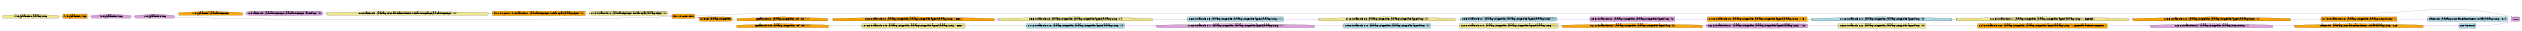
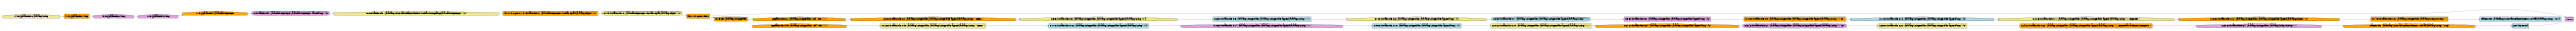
  digraph {
    rankdir=LR
    node [fillcolor=orange shape=house style=filled]
    edge [arrowhead=tee color=purple]
    "r4 := @parameter0: java.lang.String" [fillcolor=khaki]
    "l1 := @parameter1: long" [shape=box]
    "l2 := @parameter2: long" [fillcolor=plum]
    "l0 := @parameter3: long" [fillcolor=plum]
    "r1 := @parameter4: java.math.BigInteger"
    "r0 = staticinvoke <java.math.BigInteger: java.math.BigInteger valueOf(long)>(l0)" [fillcolor=plum shape=cylinder]
    "$z0 = staticinvoke <javaT.lang.StrictMath.ExactArithTests: boolean inLongRange(java.math.BigInteger)>(r1)" [fillcolor=khaki]
    "if $z0 != 0 goto $z1 = virtualinvoke r0.<java.math.BigInteger: boolean equals(java.lang.Object)>(r1)" [shape=box]
    "$z1 = virtualinvoke r0.<java.math.BigInteger: boolean equals(java.lang.Object)>(r1)" [fillcolor=khaki shape=cylinder]
    "if $z1 != 0 goto return" [shape=box]
    "$r16 = virtualinvoke $r15.<java.lang.StringBuilder: java.lang.StringBuilder append(java.lang.String)>(\"FAIL: \")" [fillcolor=khaki shape=box]
    "specialinvoke $r15.<java.lang.StringBuilder: void <init>()>()"
    "$r17 = virtualinvoke $r16.<java.lang.StringBuilder: java.lang.StringBuilder append(java.lang.String)>(r4)" [fillcolor=lightblue shape=box]
    "$r18 = virtualinvoke $r17.<java.lang.StringBuilder: java.lang.StringBuilder append(java.lang.String)>(\"(\")" [fillcolor=plum]
    "$r19 = virtualinvoke $r18.<java.lang.StringBuilder: java.lang.StringBuilder append(long)>(l1)" [fillcolor=lightblue shape=box]
    "$r20 = virtualinvoke $r19.<java.lang.StringBuilder: java.lang.StringBuilder append(java.lang.String)>(\", \")" [fillcolor=khaki shape=box]
    "$r21 = virtualinvoke $r20.<java.lang.StringBuilder: java.lang.StringBuilder append(long)>(l2)"
    "$r22 = virtualinvoke $r21.<java.lang.StringBuilder: java.lang.StringBuilder append(java.lang.String)>(\") = \")" [fillcolor=plum shape=cylinder]
    "$r23 = virtualinvoke $r22.<java.lang.StringBuilder: java.lang.StringBuilder append(long)>(l0)" [fillcolor=khaki shape=box]
    "$r24 = virtualinvoke $r23.<java.lang.StringBuilder: java.lang.StringBuilder append(java.lang.String)>(\"; expected an arithmetic exception: \")" [shape=box]
    "$r25 = virtualinvoke $r24.<java.lang.StringBuilder: java.lang.String toString()>()" [fillcolor=plum]
    "staticinvoke <javaT.lang.StrictMath.ExactArithTests: void fail(java.lang.String)>($r25)"
    "goto [?= return]" [fillcolor=lightblue shape=box]
    return [fillcolor=plum shape=cylinder]
    "$r2 = new java.lang.StringBuilder" [shape=cylinder]
    "specialinvoke $r2.<java.lang.StringBuilder: void <init>()>()"
    "$r3 = virtualinvoke $r2.<java.lang.StringBuilder: java.lang.StringBuilder append(java.lang.String)>(\"FAIL: \")"
    "$r5 = virtualinvoke $r3.<java.lang.StringBuilder: java.lang.StringBuilder append(java.lang.String)>(r4)" [fillcolor=khaki]
    "$r6 = virtualinvoke $r5.<java.lang.StringBuilder: java.lang.StringBuilder append(java.lang.String)>(\"(\")" [fillcolor=lightblue shape=box]
    "$r7 = virtualinvoke $r6.<java.lang.StringBuilder: java.lang.StringBuilder append(long)>(l1)" [fillcolor=khaki]
    "$r8 = virtualinvoke $r7.<java.lang.StringBuilder: java.lang.StringBuilder append(java.lang.String)>(\", \")" [fillcolor=lightblue shape=cylinder]
    "$r9 = virtualinvoke $r8.<java.lang.StringBuilder: java.lang.StringBuilder append(long)>(l2)" [fillcolor=plum shape=box]
    "$r10 = virtualinvoke $r9.<java.lang.StringBuilder: java.lang.StringBuilder append(java.lang.String)>(\") = \")" [shape=box]
    "$r11 = virtualinvoke $r10.<java.lang.StringBuilder: java.lang.StringBuilder append(long)>(l0)" [fillcolor=lightblue]
    "$r12 = virtualinvoke $r11.<java.lang.StringBuilder: java.lang.StringBuilder append(java.lang.String)>(\"; expected \")" [fillcolor=khaki]
    "$r13 = virtualinvoke $r12.<java.lang.StringBuilder: java.lang.StringBuilder append(java.lang.Object)>(r1)"
    "$r14 = virtualinvoke $r13.<java.lang.StringBuilder: java.lang.String toString()>()" [shape=box]
    "staticinvoke <javaT.lang.StrictMath.ExactArithTests: void fail(java.lang.String)>($r14)" [fillcolor=lightblue shape=box]
    "r4 := @parameter0: java.lang.String" -> "l1 := @parameter1: long" [arrowhead=dot color=gray40]
    "l1 := @parameter1: long" -> "l2 := @parameter2: long" [color=gray40]
    "l2 := @parameter2: long" -> "l0 := @parameter3: long" [color=gray40]
-   "l0 := @parameter3: long" -> "if $z1 != 0 goto return" [color=darkgreen]
+   "l0 := @parameter3: long" -> "r1 := @parameter4: java.math.BigInteger" [color=darkgreen]
    "r1 := @parameter4: java.math.BigInteger" -> "r0 = staticinvoke <java.math.BigInteger: java.math.BigInteger valueOf(long)>(l0)" [color=darkgreen]
    "r0 = staticinvoke <java.math.BigInteger: java.math.BigInteger valueOf(long)>(l0)" -> "$z0 = staticinvoke <javaT.lang.StrictMath.ExactArithTests: boolean inLongRange(java.math.BigInteger)>(r1)" [color=gray40]
    "$z0 = staticinvoke <javaT.lang.StrictMath.ExactArithTests: boolean inLongRange(java.math.BigInteger)>(r1)" -> "if $z0 != 0 goto $z1 = virtualinvoke r0.<java.math.BigInteger: boolean equals(java.lang.Object)>(r1)" [color=darkgreen]
    "if $z0 != 0 goto $z1 = virtualinvoke r0.<java.math.BigInteger: boolean equals(java.lang.Object)>(r1)" -> "$z1 = virtualinvoke r0.<java.math.BigInteger: boolean equals(java.lang.Object)>(r1)" [color=gray40]
    "$z1 = virtualinvoke r0.<java.math.BigInteger: boolean equals(java.lang.Object)>(r1)" -> "if $z1 != 0 goto return"
    "if $z1 != 0 goto return" -> return [arrowhead=dot color=gray40]
    "if $z1 != 0 goto return" -> "$r2 = new java.lang.StringBuilder" [arrowhead=dot]
    "$r16 = virtualinvoke $r15.<java.lang.StringBuilder: java.lang.StringBuilder append(java.lang.String)>(\"FAIL: \")" -> "$r17 = virtualinvoke $r16.<java.lang.StringBuilder: java.lang.StringBuilder append(java.lang.String)>(r4)" [arrowhead=dot color=darkgreen]
    "specialinvoke $r15.<java.lang.StringBuilder: void <init>()>()" -> "$r16 = virtualinvoke $r15.<java.lang.StringBuilder: java.lang.StringBuilder append(java.lang.String)>(\"FAIL: \")" [arrowhead=dot color=darkgreen]
    "$r17 = virtualinvoke $r16.<java.lang.StringBuilder: java.lang.StringBuilder append(java.lang.String)>(r4)" -> "$r18 = virtualinvoke $r17.<java.lang.StringBuilder: java.lang.StringBuilder append(java.lang.String)>(\"(\")" [arrowhead=dot]
    "$r18 = virtualinvoke $r17.<java.lang.StringBuilder: java.lang.StringBuilder append(java.lang.String)>(\"(\")" -> "$r19 = virtualinvoke $r18.<java.lang.StringBuilder: java.lang.StringBuilder append(long)>(l1)" [arrowhead=dot color=gray40]
    "$r19 = virtualinvoke $r18.<java.lang.StringBuilder: java.lang.StringBuilder append(long)>(l1)" -> "$r20 = virtualinvoke $r19.<java.lang.StringBuilder: java.lang.StringBuilder append(java.lang.String)>(\", \")" [color=gray40]
    "$r20 = virtualinvoke $r19.<java.lang.StringBuilder: java.lang.StringBuilder append(java.lang.String)>(\", \")" -> "$r21 = virtualinvoke $r20.<java.lang.StringBuilder: java.lang.StringBuilder append(long)>(l2)" [arrowhead=dot color=gray40]
    "$r21 = virtualinvoke $r20.<java.lang.StringBuilder: java.lang.StringBuilder append(long)>(l2)" -> "$r22 = virtualinvoke $r21.<java.lang.StringBuilder: java.lang.StringBuilder append(java.lang.String)>(\") = \")"
    "$r22 = virtualinvoke $r21.<java.lang.StringBuilder: java.lang.StringBuilder append(java.lang.String)>(\") = \")" -> "$r23 = virtualinvoke $r22.<java.lang.StringBuilder: java.lang.StringBuilder append(long)>(l0)" [arrowhead=dot color=gray40]
    "$r23 = virtualinvoke $r22.<java.lang.StringBuilder: java.lang.StringBuilder append(long)>(l0)" -> "$r24 = virtualinvoke $r23.<java.lang.StringBuilder: java.lang.StringBuilder append(java.lang.String)>(\"; expected an arithmetic exception: \")" [color=gray40]
    "$r24 = virtualinvoke $r23.<java.lang.StringBuilder: java.lang.StringBuilder append(java.lang.String)>(\"; expected an arithmetic exception: \")" -> "$r25 = virtualinvoke $r24.<java.lang.StringBuilder: java.lang.String toString()>()" [arrowhead=dot]
    "$r25 = virtualinvoke $r24.<java.lang.StringBuilder: java.lang.String toString()>()" -> "staticinvoke <javaT.lang.StrictMath.ExactArithTests: void fail(java.lang.String)>($r25)" [arrowhead=dot]
    "staticinvoke <javaT.lang.StrictMath.ExactArithTests: void fail(java.lang.String)>($r25)" -> "goto [?= return]" [arrowhead=dot]
    "goto [?= return]" -> return
    "$r2 = new java.lang.StringBuilder" -> "specialinvoke $r2.<java.lang.StringBuilder: void <init>()>()" [color=darkgreen]
    "specialinvoke $r2.<java.lang.StringBuilder: void <init>()>()" -> "$r3 = virtualinvoke $r2.<java.lang.StringBuilder: java.lang.StringBuilder append(java.lang.String)>(\"FAIL: \")" [color=gray40]
    "$r3 = virtualinvoke $r2.<java.lang.StringBuilder: java.lang.StringBuilder append(java.lang.String)>(\"FAIL: \")" -> "$r5 = virtualinvoke $r3.<java.lang.StringBuilder: java.lang.StringBuilder append(java.lang.String)>(r4)" [arrowhead=dot]
    "$r5 = virtualinvoke $r3.<java.lang.StringBuilder: java.lang.StringBuilder append(java.lang.String)>(r4)" -> "$r6 = virtualinvoke $r5.<java.lang.StringBuilder: java.lang.StringBuilder append(java.lang.String)>(\"(\")" [color=darkgreen]
    "$r6 = virtualinvoke $r5.<java.lang.StringBuilder: java.lang.StringBuilder append(java.lang.String)>(\"(\")" -> "$r7 = virtualinvoke $r6.<java.lang.StringBuilder: java.lang.StringBuilder append(long)>(l1)"
    "$r7 = virtualinvoke $r6.<java.lang.StringBuilder: java.lang.StringBuilder append(long)>(l1)" -> "$r8 = virtualinvoke $r7.<java.lang.StringBuilder: java.lang.StringBuilder append(java.lang.String)>(\", \")" [arrowhead=dot color=gray40]
    "$r8 = virtualinvoke $r7.<java.lang.StringBuilder: java.lang.StringBuilder append(java.lang.String)>(\", \")" -> "$r9 = virtualinvoke $r8.<java.lang.StringBuilder: java.lang.StringBuilder append(long)>(l2)" [arrowhead=dot]
    "$r9 = virtualinvoke $r8.<java.lang.StringBuilder: java.lang.StringBuilder append(long)>(l2)" -> "$r10 = virtualinvoke $r9.<java.lang.StringBuilder: java.lang.StringBuilder append(java.lang.String)>(\") = \")"
    "$r10 = virtualinvoke $r9.<java.lang.StringBuilder: java.lang.StringBuilder append(java.lang.String)>(\") = \")" -> "$r11 = virtualinvoke $r10.<java.lang.StringBuilder: java.lang.StringBuilder append(long)>(l0)" [color=darkgreen]
    "$r11 = virtualinvoke $r10.<java.lang.StringBuilder: java.lang.StringBuilder append(long)>(l0)" -> "$r12 = virtualinvoke $r11.<java.lang.StringBuilder: java.lang.StringBuilder append(java.lang.String)>(\"; expected \")" [color=darkgreen]
    "$r12 = virtualinvoke $r11.<java.lang.StringBuilder: java.lang.StringBuilder append(java.lang.String)>(\"; expected \")" -> "$r13 = virtualinvoke $r12.<java.lang.StringBuilder: java.lang.StringBuilder append(java.lang.Object)>(r1)"
    "$r13 = virtualinvoke $r12.<java.lang.StringBuilder: java.lang.StringBuilder append(java.lang.Object)>(r1)" -> "$r14 = virtualinvoke $r13.<java.lang.StringBuilder: java.lang.String toString()>()" [color=gray40]
    "$r14 = virtualinvoke $r13.<java.lang.StringBuilder: java.lang.String toString()>()" -> "staticinvoke <javaT.lang.StrictMath.ExactArithTests: void fail(java.lang.String)>($r14)"
    "staticinvoke <javaT.lang.StrictMath.ExactArithTests: void fail(java.lang.String)>($r14)" -> return
  }
